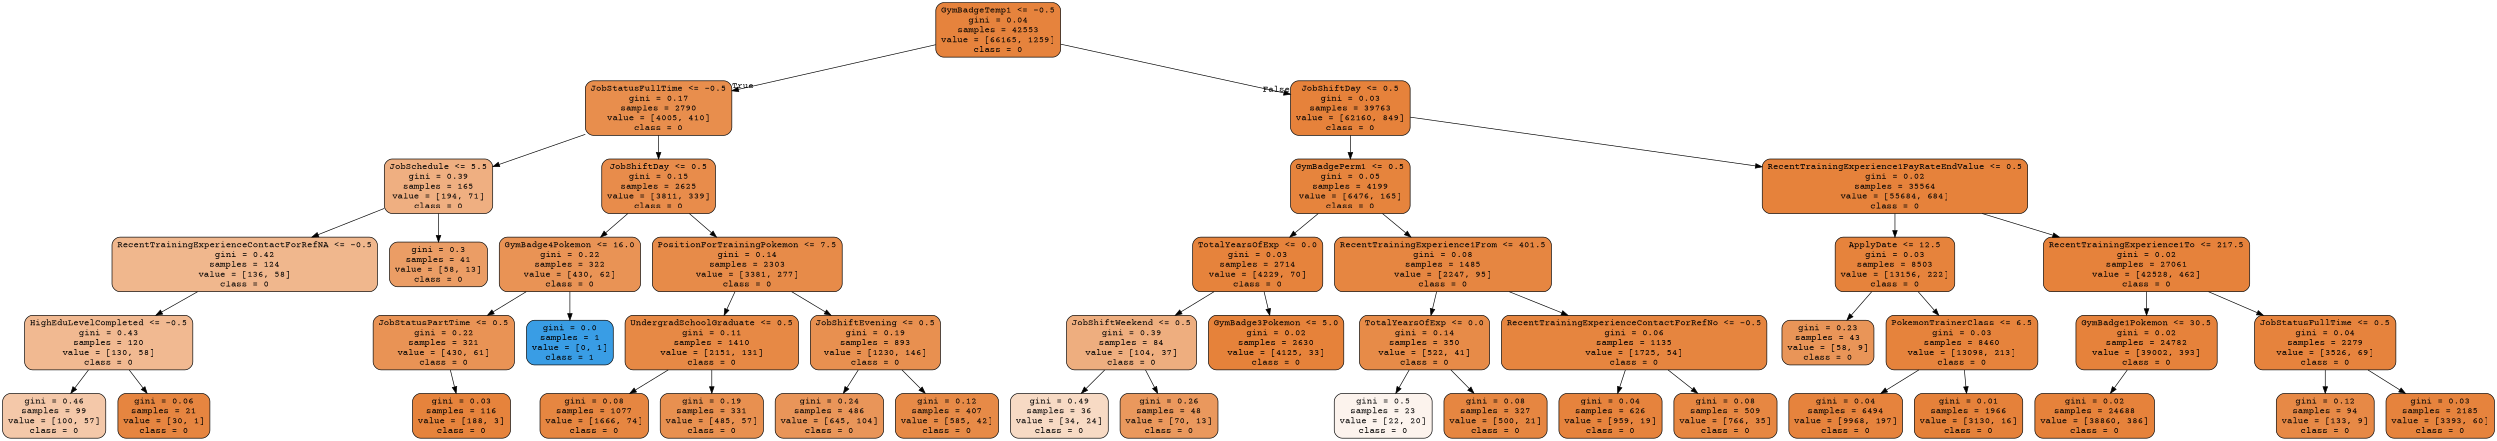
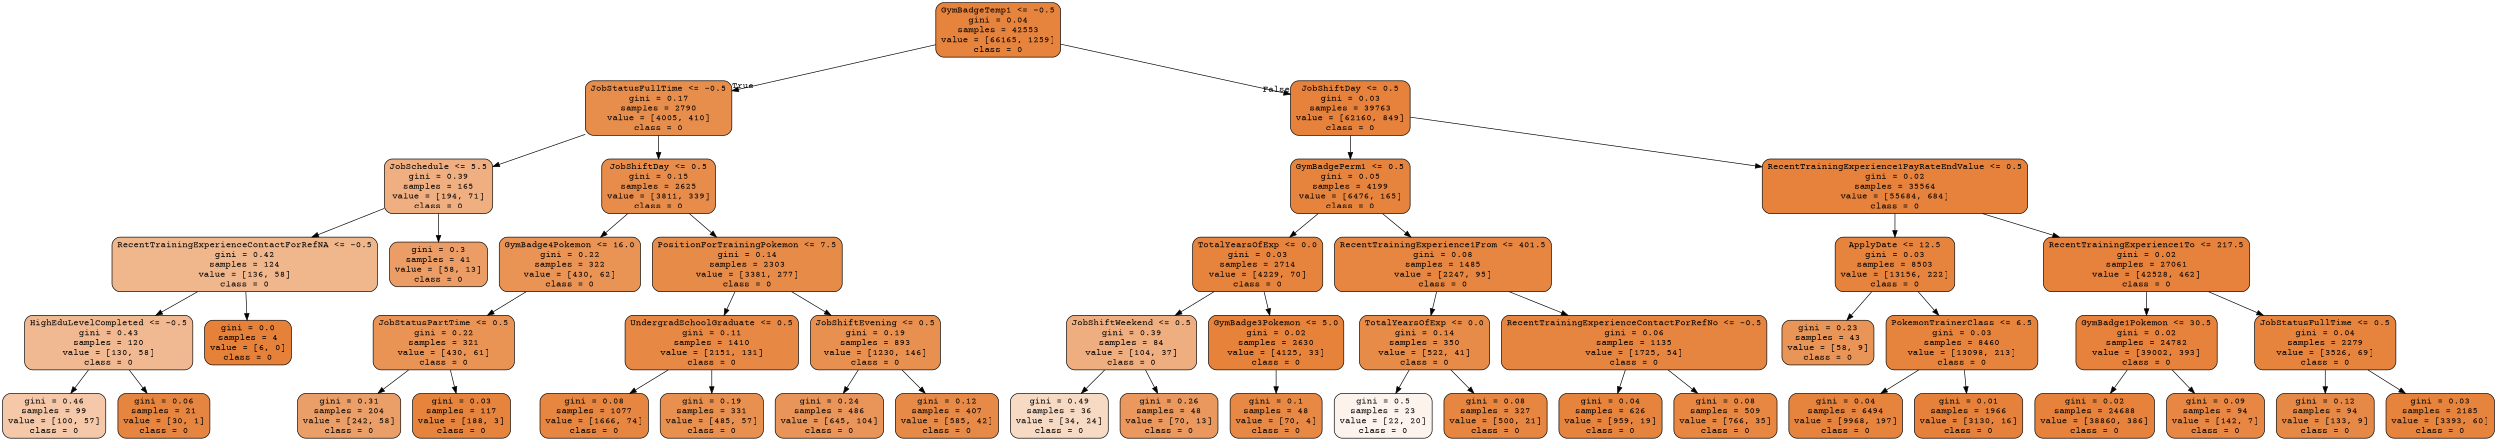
  digraph {
    fontname="Courier Prime"
    node [color=black fillcolor="#e58139fa" fontname="Courier Prime" shape=box style="filled, rounded"]
    edge [fontname="Courier Prime"]
    n1 [label="GymBadgeTemp1 <= -0.5\ngini = 0.04\nsamples = 42553\nvalue = [66165, 1259]\nclass = 0"]
    n2 [fillcolor="#e58139e5" label="JobStatusFullTime <= -0.5\ngini = 0.17\nsamples = 2790\nvalue = [4005, 410]\nclass = 0"]
    n3 [fillcolor="#e58139fc" label="JobShiftDay <= 0.5\ngini = 0.03\nsamples = 39763\nvalue = [62160, 849]\nclass = 0"]
    n4 [fillcolor="#e58139a2" label="JobSchedule <= 5.5\ngini = 0.39\nsamples = 165\nvalue = [194, 71]\nclass = 0"]
    n5 [fillcolor="#e58139e8" label="JobShiftDay <= 0.5\ngini = 0.15\nsamples = 2625\nvalue = [3811, 339]\nclass = 0"]
    n6 [fillcolor="#e58139f9" label="GymBadgePerm1 <= 0.5\ngini = 0.05\nsamples = 4199\nvalue = [6476, 165]\nclass = 0"]
    n7 [fillcolor="#e58139fc" label="RecentTrainingExperience1PayRateEndValue <= 0.5\ngini = 0.02\nsamples = 35564\nvalue = [55684, 684]\nclass = 0"]
    n8 [fillcolor="#e5813992" label="RecentTrainingExperienceContactForRefNA <= -0.5\ngini = 0.42\nsamples = 124\nvalue = [136, 58]\nclass = 0"]
    n9 [fillcolor="#e58139c6" label="gini = 0.3\nsamples = 41\nvalue = [58, 13]\nclass = 0"]
    n10 [fillcolor="#e58139da" label="GymBadge4Pokemon <= 16.0\ngini = 0.22\nsamples = 322\nvalue = [430, 62]\nclass = 0"]
    n11 [fillcolor="#e58139ea" label="PositionForTrainingPokemon <= 7.5\ngini = 0.14\nsamples = 2303\nvalue = [3381, 277]\nclass = 0"]
    n12 [fillcolor="#e581398d" label="HighEduLevelCompleted <= -0.5\ngini = 0.43\nsamples = 120\nvalue = [130, 58]\nclass = 0"]
+   n13 [fillcolor="#e58139ff" label="gini = 0.0\nsamples = 4\nvalue = [6, 0]\nclass = 0"]
    n14 [fillcolor="#e581396e" label="gini = 0.46\nsamples = 99\nvalue = [100, 57]\nclass = 0"]
    n15 [fillcolor="#e58139f6" label="gini = 0.06\nsamples = 21\nvalue = [30, 1]\nclass = 0"]
    n16 [fillcolor="#e58139db" label="JobStatusPartTime <= 0.5\ngini = 0.22\nsamples = 321\nvalue = [430, 61]\nclass = 0"]
-   n17 [fillcolor="#399de5ff" label="gini = 0.0\nsamples = 1\nvalue = [0, 1]\nclass = 1"]
    n18 [fillcolor="#e58139ef" label="UndergradSchoolGraduate <= 0.5\ngini = 0.11\nsamples = 1410\nvalue = [2151, 131]\nclass = 0"]
    n19 [fillcolor="#e58139e1" label="JobShiftEvening <= 0.5\ngini = 0.19\nsamples = 893\nvalue = [1230, 146]\nclass = 0"]
-   n21 [fillcolor="#e58139fb" label="gini = 0.03\nsamples = 116\nvalue = [188, 3]\nclass = 0"]
+   n20 [fillcolor="#e58139c2" label="gini = 0.31\nsamples = 204\nvalue = [242, 58]\nclass = 0"]
+   n21 [fillcolor="#e58139fb" label="gini = 0.03\nsamples = 117\nvalue = [188, 3]\nclass = 0"]
    n22 [fillcolor="#e58139f4" label="gini = 0.08\nsamples = 1077\nvalue = [1666, 74]\nclass = 0"]
    n23 [fillcolor="#e58139e1" label="gini = 0.19\nsamples = 331\nvalue = [485, 57]\nclass = 0"]
    n24 [fillcolor="#e58139d6" label="gini = 0.24\nsamples = 486\nvalue = [645, 104]\nclass = 0"]
    n25 [fillcolor="#e58139ed" label="gini = 0.12\nsamples = 407\nvalue = [585, 42]\nclass = 0"]
    n26 [fillcolor="#e58139fb" label="TotalYearsOfExp <= 0.0\ngini = 0.03\nsamples = 2714\nvalue = [4229, 70]\nclass = 0"]
    n27 [fillcolor="#e58139f4" label="RecentTrainingExperience1From <= 401.5\ngini = 0.08\nsamples = 1485\nvalue = [2247, 95]\nclass = 0"]
    n28 [fillcolor="#e58139fb" label="ApplyDate <= 12.5\ngini = 0.03\nsamples = 8503\nvalue = [13156, 222]\nclass = 0"]
    n29 [fillcolor="#e58139fc" label="RecentTrainingExperience1To <= 217.5\ngini = 0.02\nsamples = 27061\nvalue = [42528, 462]\nclass = 0"]
    n30 [fillcolor="#e58139a4" label="JobShiftWeekend <= 0.5\ngini = 0.39\nsamples = 84\nvalue = [104, 37]\nclass = 0"]
    n31 [fillcolor="#e58139fd" label="GymBadge3Pokemon <= 5.0\ngini = 0.02\nsamples = 2630\nvalue = [4125, 33]\nclass = 0"]
    n32 [fillcolor="#e58139eb" label="TotalYearsOfExp <= 0.0\ngini = 0.14\nsamples = 350\nvalue = [522, 41]\nclass = 0"]
    n33 [fillcolor="#e58139f7" label="RecentTrainingExperienceContactForRefNo <= -0.5\ngini = 0.06\nsamples = 1135\nvalue = [1725, 54]\nclass = 0"]
    n34 [fillcolor="#e581394b" label="gini = 0.49\nsamples = 36\nvalue = [34, 24]\nclass = 0"]
    n35 [fillcolor="#e58139d0" label="gini = 0.26\nsamples = 48\nvalue = [70, 13]\nclass = 0"]
+   n36 [fillcolor="#e58139f0" label="gini = 0.1\nsamples = 48\nvalue = [70, 4]\nclass = 0"]
    n37 [fillcolor="#e5813917" label="gini = 0.5\nsamples = 23\nvalue = [22, 20]\nclass = 0"]
    n38 [fillcolor="#e58139f4" label="gini = 0.08\nsamples = 327\nvalue = [500, 21]\nclass = 0"]
    n39 [label="gini = 0.04\nsamples = 626\nvalue = [959, 19]\nclass = 0"]
    n40 [fillcolor="#e58139f3" label="gini = 0.08\nsamples = 509\nvalue = [766, 35]\nclass = 0"]
    n41 [fillcolor="#e58139d7" label="gini = 0.23\nsamples = 43\nvalue = [58, 9]\nclass = 0"]
    n42 [fillcolor="#e58139fb" label="PokemonTrainerClass <= 6.5\ngini = 0.03\nsamples = 8460\nvalue = [13098, 213]\nclass = 0"]
    n43 [fillcolor="#e58139fc" label="GymBadge1Pokemon <= 30.5\ngini = 0.02\nsamples = 24782\nvalue = [39002, 393]\nclass = 0"]
    n44 [label="JobStatusFullTime <= 0.5\ngini = 0.04\nsamples = 2279\nvalue = [3526, 69]\nclass = 0"]
    n45 [label="gini = 0.04\nsamples = 6494\nvalue = [9968, 197]\nclass = 0"]
    n46 [fillcolor="#e58139fe" label="gini = 0.01\nsamples = 1966\nvalue = [3130, 16]\nclass = 0"]
    n47 [fillcolor="#e58139fc" label="gini = 0.02\nsamples = 24688\nvalue = [38860, 386]\nclass = 0"]
+   n48 [fillcolor="#e58139f2" label="gini = 0.09\nsamples = 94\nvalue = [142, 7]\nclass = 0"]
    n49 [fillcolor="#e58139ee" label="gini = 0.12\nsamples = 94\nvalue = [133, 9]\nclass = 0"]
    n50 [label="gini = 0.03\nsamples = 2185\nvalue = [3393, 60]\nclass = 0"]
    n1 -> n2 [headlabel=True labelangle=45 labeldistance=2.5]
    n1 -> n3 [headlabel=False labelangle=-45 labeldistance=2.5]
    n2 -> n4
    n2 -> n5
    n3 -> n6
    n3 -> n7
    n4 -> n8
    n4 -> n9
    n5 -> n10
    n5 -> n11
    n6 -> n26
    n6 -> n27
    n7 -> n28
    n7 -> n29
    n8 -> n12
+   n8 -> n13
    n10 -> n16
-   n10 -> n17
    n11 -> n18
    n11 -> n19
    n12 -> n14
    n12 -> n15
+   n16 -> n20
    n16 -> n21
    n18 -> n22
    n18 -> n23
    n19 -> n24
    n19 -> n25
    n26 -> n30
    n26 -> n31
    n27 -> n32
    n27 -> n33
    n28 -> n41
    n28 -> n42
    n29 -> n43
    n29 -> n44
    n30 -> n34
    n30 -> n35
+   n31 -> n36
    n32 -> n37
    n32 -> n38
    n33 -> n39
    n33 -> n40
    n42 -> n45
    n42 -> n46
    n43 -> n47
+   n43 -> n48
    n44 -> n49
    n44 -> n50
  }
